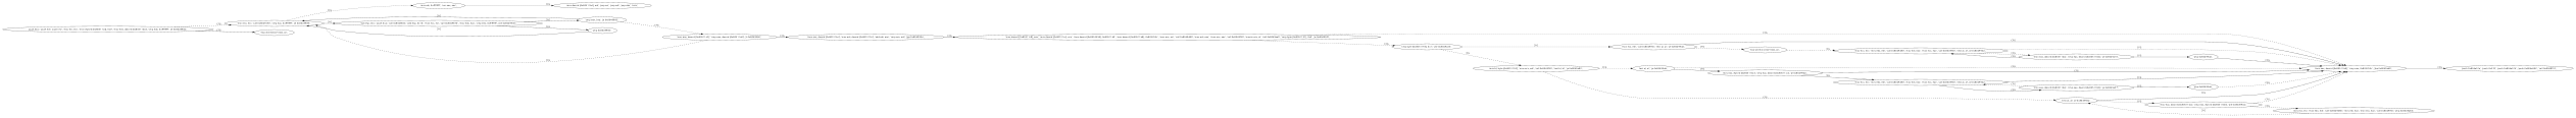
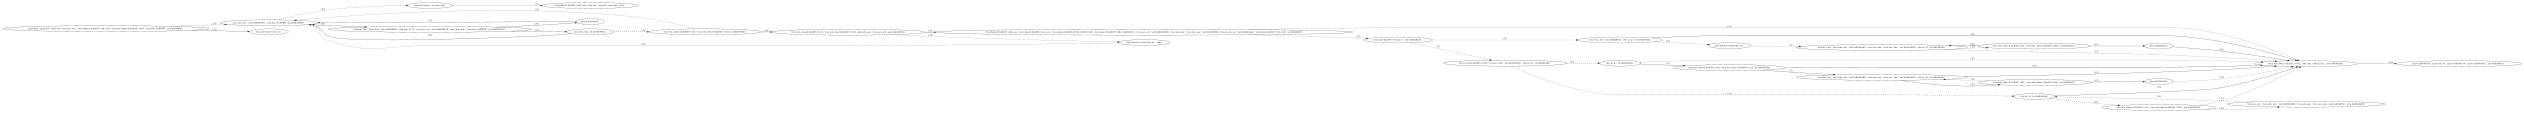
  digraph {
    fontname="Open Sans"
    rankdir=LR
    node [fontname="Open Sans"]
    edge [fontname="Open Sans" style=dashed]
    n1 [label="'push ebx', 'push edi', 'push esi', 'mov esi, ecx', 'mov dword [0x80511c4], 0x0', 'mov edx, dword [0x80511b4]', 'cmp edx, 0xffffffff', 'je 0x8049960', "]
    n2 [label="'mov ecx, esi', 'call 0x8049c90', 'cmp eax, 0xffffffff', 'je 0x8049989', "]
    n3 [label="'nop word [eax+eax], ax', "]
-   n4 [label="'mov edi, 0xffffffff', 'xor eax, eax', "]
+   n4 [label="'mov edi, 0esp', 'xor eax, eax',"]
    n5 [label="'sub esp, 0xc', 'push 0xa', 'call 0x8048f40', 'add esp, 0x10', 'mov ecx, esi', 'call 0x8049870', 'mov edx, eax', 'cmp edx, 0xffffffff', 'jne 0x8049930', "]
    n6 [label="'mov dword [0x80511b4], edi', 'pop esi', 'pop edi', 'pop ebx', 'retn', "]
    n7 [label="'cmp edx, 0xa', 'je 0x8049960', "]
    n8 [label="'jmp 0x8049960', "]
    n9 [label="'mov eax, dword [0x80511c0]', 'cmp eax, dword [0x80511a0]', 'jl 0x8049960', "]
    n10 [label="'mov ecx, dword [0x80511bc]', 'mov edi, dword [0x805119c]', 'add edi, eax', 'cmp ecx, edi', 'jge 0x804999a', "]
    n11 [label="'mov dword [0x80511c8], eax', 'mov dword [0x80511cc], ecx', 'mov dword [0x8052558], 0x80511d0', 'mov dword [0x80511b8], 0x805255c', 'mov ecx, esi', 'call 0x8049d80', 'mov edi, eax', 'mov ecx, eax', 'call 0x8049f50', 'movzx ecx, al', 'call 0x8049ee0', 'cmp byte [0x8051191], 0x0', 'je 0x80499f2', "]
+   n12 [label="'nop word [cs:eax+eax], ax', 'nop', "]
    n13 [label="'cmp byte [0x8051193], 0x1', 'jne 0x8049a35', "]
    n14 [label="'mov eax, dword [0x80511b8]', 'cmp eax, 0x805255c', 'jbe 0x8049ab0', "]
    n15 [label="'mov bl, byte [0x8051192]', 'mov ecx, edi', 'call 0x8049f50', 'test bl, bl', 'je 0x8049a83', "]
    n16 [label="'mov ecx, edi', 'call 0x8049f50', 'test al, al', 'je 0x80499da', "]
    n17 [label="'push 0x804e91e', 'push 0x270', 'push 0x804e914', 'push 0x804e902', 'call 0x8048f10', "]
    n18 [label="'test al, al', 'je 0x80499da', "]
    n19 [label="'test al, al', 'je 0x80499da', "]
    n20 [label="'nop word [cs:eax+eax], ax', "]
    n21 [label="'mov eax, dword [0x80511bc]', 'cmp eax, dword [0x80511b0]', 'jne 0x80499da', "]
    n22 [label="'mov eax, dword [0x80511bc]', 'cmp eax, dword [0x80511cc]', 'je 0x80499da', "]
    n23 [label="'mov ecx, esi', 'mov edx, edi', 'call 0x8049d80', 'mov edi, eax', 'mov ecx, eax', 'call 0x8049f50', 'test al, al', 'je 0x80499da', "]
    n24 [label="'mov ecx, esi', 'mov edx, edi', 'call 0x8049d80', 'mov edi, eax', 'mov ecx, eax', 'call 0x8049f50', 'jmp 0x8049a83', "]
    n25 [label="'mov ecx, esi', 'mov edx, edi', 'call 0x8049d80', 'mov edi, eax', 'mov ecx, eax', 'call 0x8049f50', 'test al, al', 'je 0x80499da', "]
    n26 [label="'mov eax, dword [0x80511bc]', 'cmp eax, dword [0x80511b0]', 'je 0x8049a10', "]
    n27 [label="'mov eax, dword [0x80511bc]', 'cmp eax, dword [0x80511b0]', 'je 0x8049a57', "]
    n28 [label="'jmp 0x80499da', "]
    n29 [label="'jmp 0x80499da', "]
    n1 -> n2 [label=CFG]
    n1 -> n3 [label=CFG style=solid]
    n2 -> n4 [label=CFG]
    n2 -> n5 [label=CFG style=solid]
    n4 -> n6 [label=CFG]
    n5 -> n7 [label=CFG style=solid]
    n5 -> n8 [label=CFG style=solid]
    n7 -> n2 [label=CFG style=solid]
    n7 -> n9 [label=CFG]
    n8 -> n2 [label=CFG style=solid]
    n9 -> n2 [label=CFG]
    n9 -> n10 [label=CFG style=solid]
    n10 -> n11 [label=CFG style=solid]
+   n10 -> n12 [label=CFG]
    n11 -> n13 [label=CFG]
    n11 -> n14 [label=CFG]
+   n12 -> n2 [label=CFG]
    n13 -> n15 [label=CFG]
    n13 -> n16 [label=CFG]
    n14 -> n17 [label=CFG style=solid]
    n15 -> n18 [label=CFG]
    n15 -> n19 [label=CFG]
    n16 -> n14 [label=CFG style=solid]
    n16 -> n20 [label=CFG]
    n18 -> n14 [label=CFG style=solid]
    n18 -> n21 [label=CFG]
    n19 -> n14 [label=CFG]
    n19 -> n22 [label=CFG style=solid]
    n20 -> n23 [label=CFG]
    n21 -> n14 [label=CFG]
    n21 -> n24 [label=CFG]
    n22 -> n14 [label=CFG style=solid]
    n22 -> n25 [label=CFG style=solid]
    n23 -> n14 [label=CFG]
    n23 -> n26 [label=CFG]
    n24 -> n18 [label=CFG]
    n25 -> n14 [label=CFG style=solid]
    n25 -> n27 [label=CFG style=solid]
    n26 -> n23 [label=CFG style=solid]
    n26 -> n28 [label=CFG style=solid]
    n27 -> n25 [label=CFG]
    n27 -> n29 [label=CFG style=solid]
    n28 -> n14 [label=CFG style=solid]
    n29 -> n14 [label=CFG]
  }
